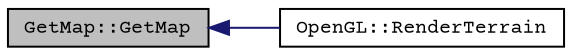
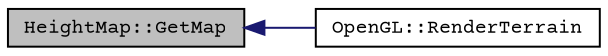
  digraph {
    rankdir=LR
    fontname="Courier Prime"
    node [color=black fontname="Courier Prime" fontsize=10 shape=record style=filled]
-   n1 [fillcolor=grey75 fontcolor=black height=0.2 label="GetMap::GetMap" width=0.4]
+   n1 [fillcolor=grey75 fontcolor=black height=0.2 label="HeightMap::GetMap" width=0.4]
    n2 [fillcolor=white height=0.2 label="OpenGL::RenderTerrain" width=0.4]
    n1 -> n2 [color=midnightblue dir=back fontname="Courier Prime" fontsize=10 labelfontname=Helvetica labelfontsize=10 style=solid]
  }
